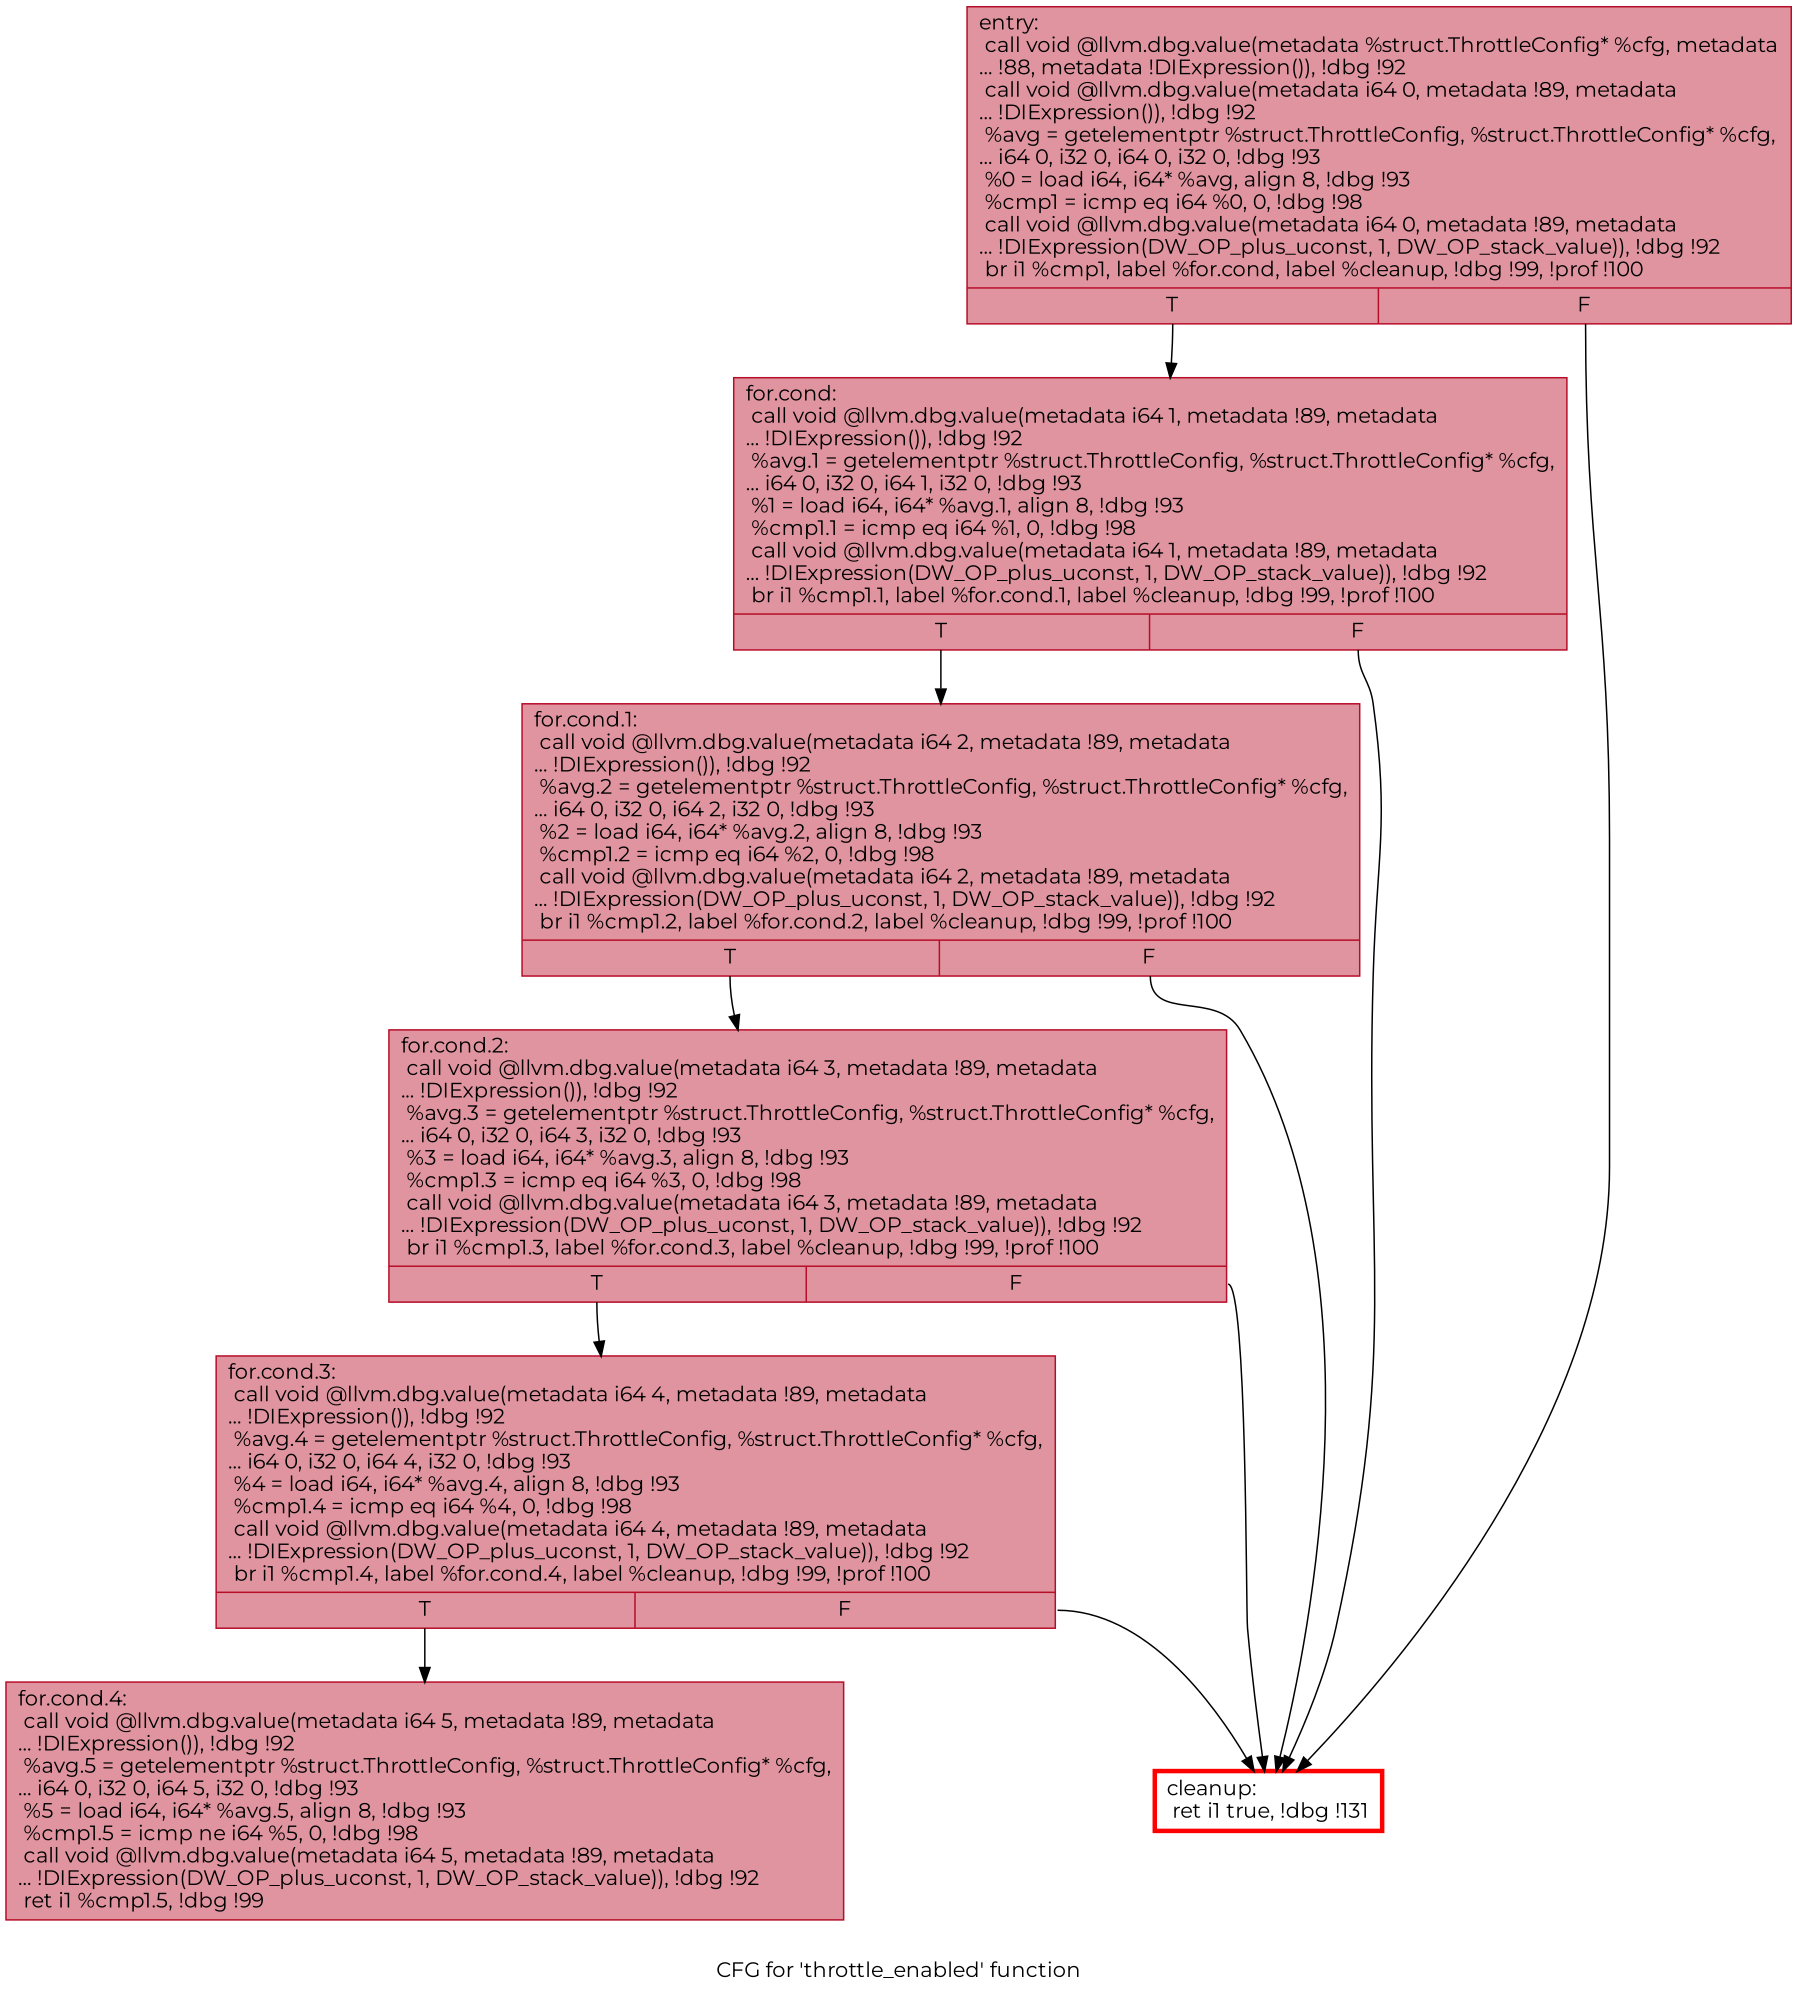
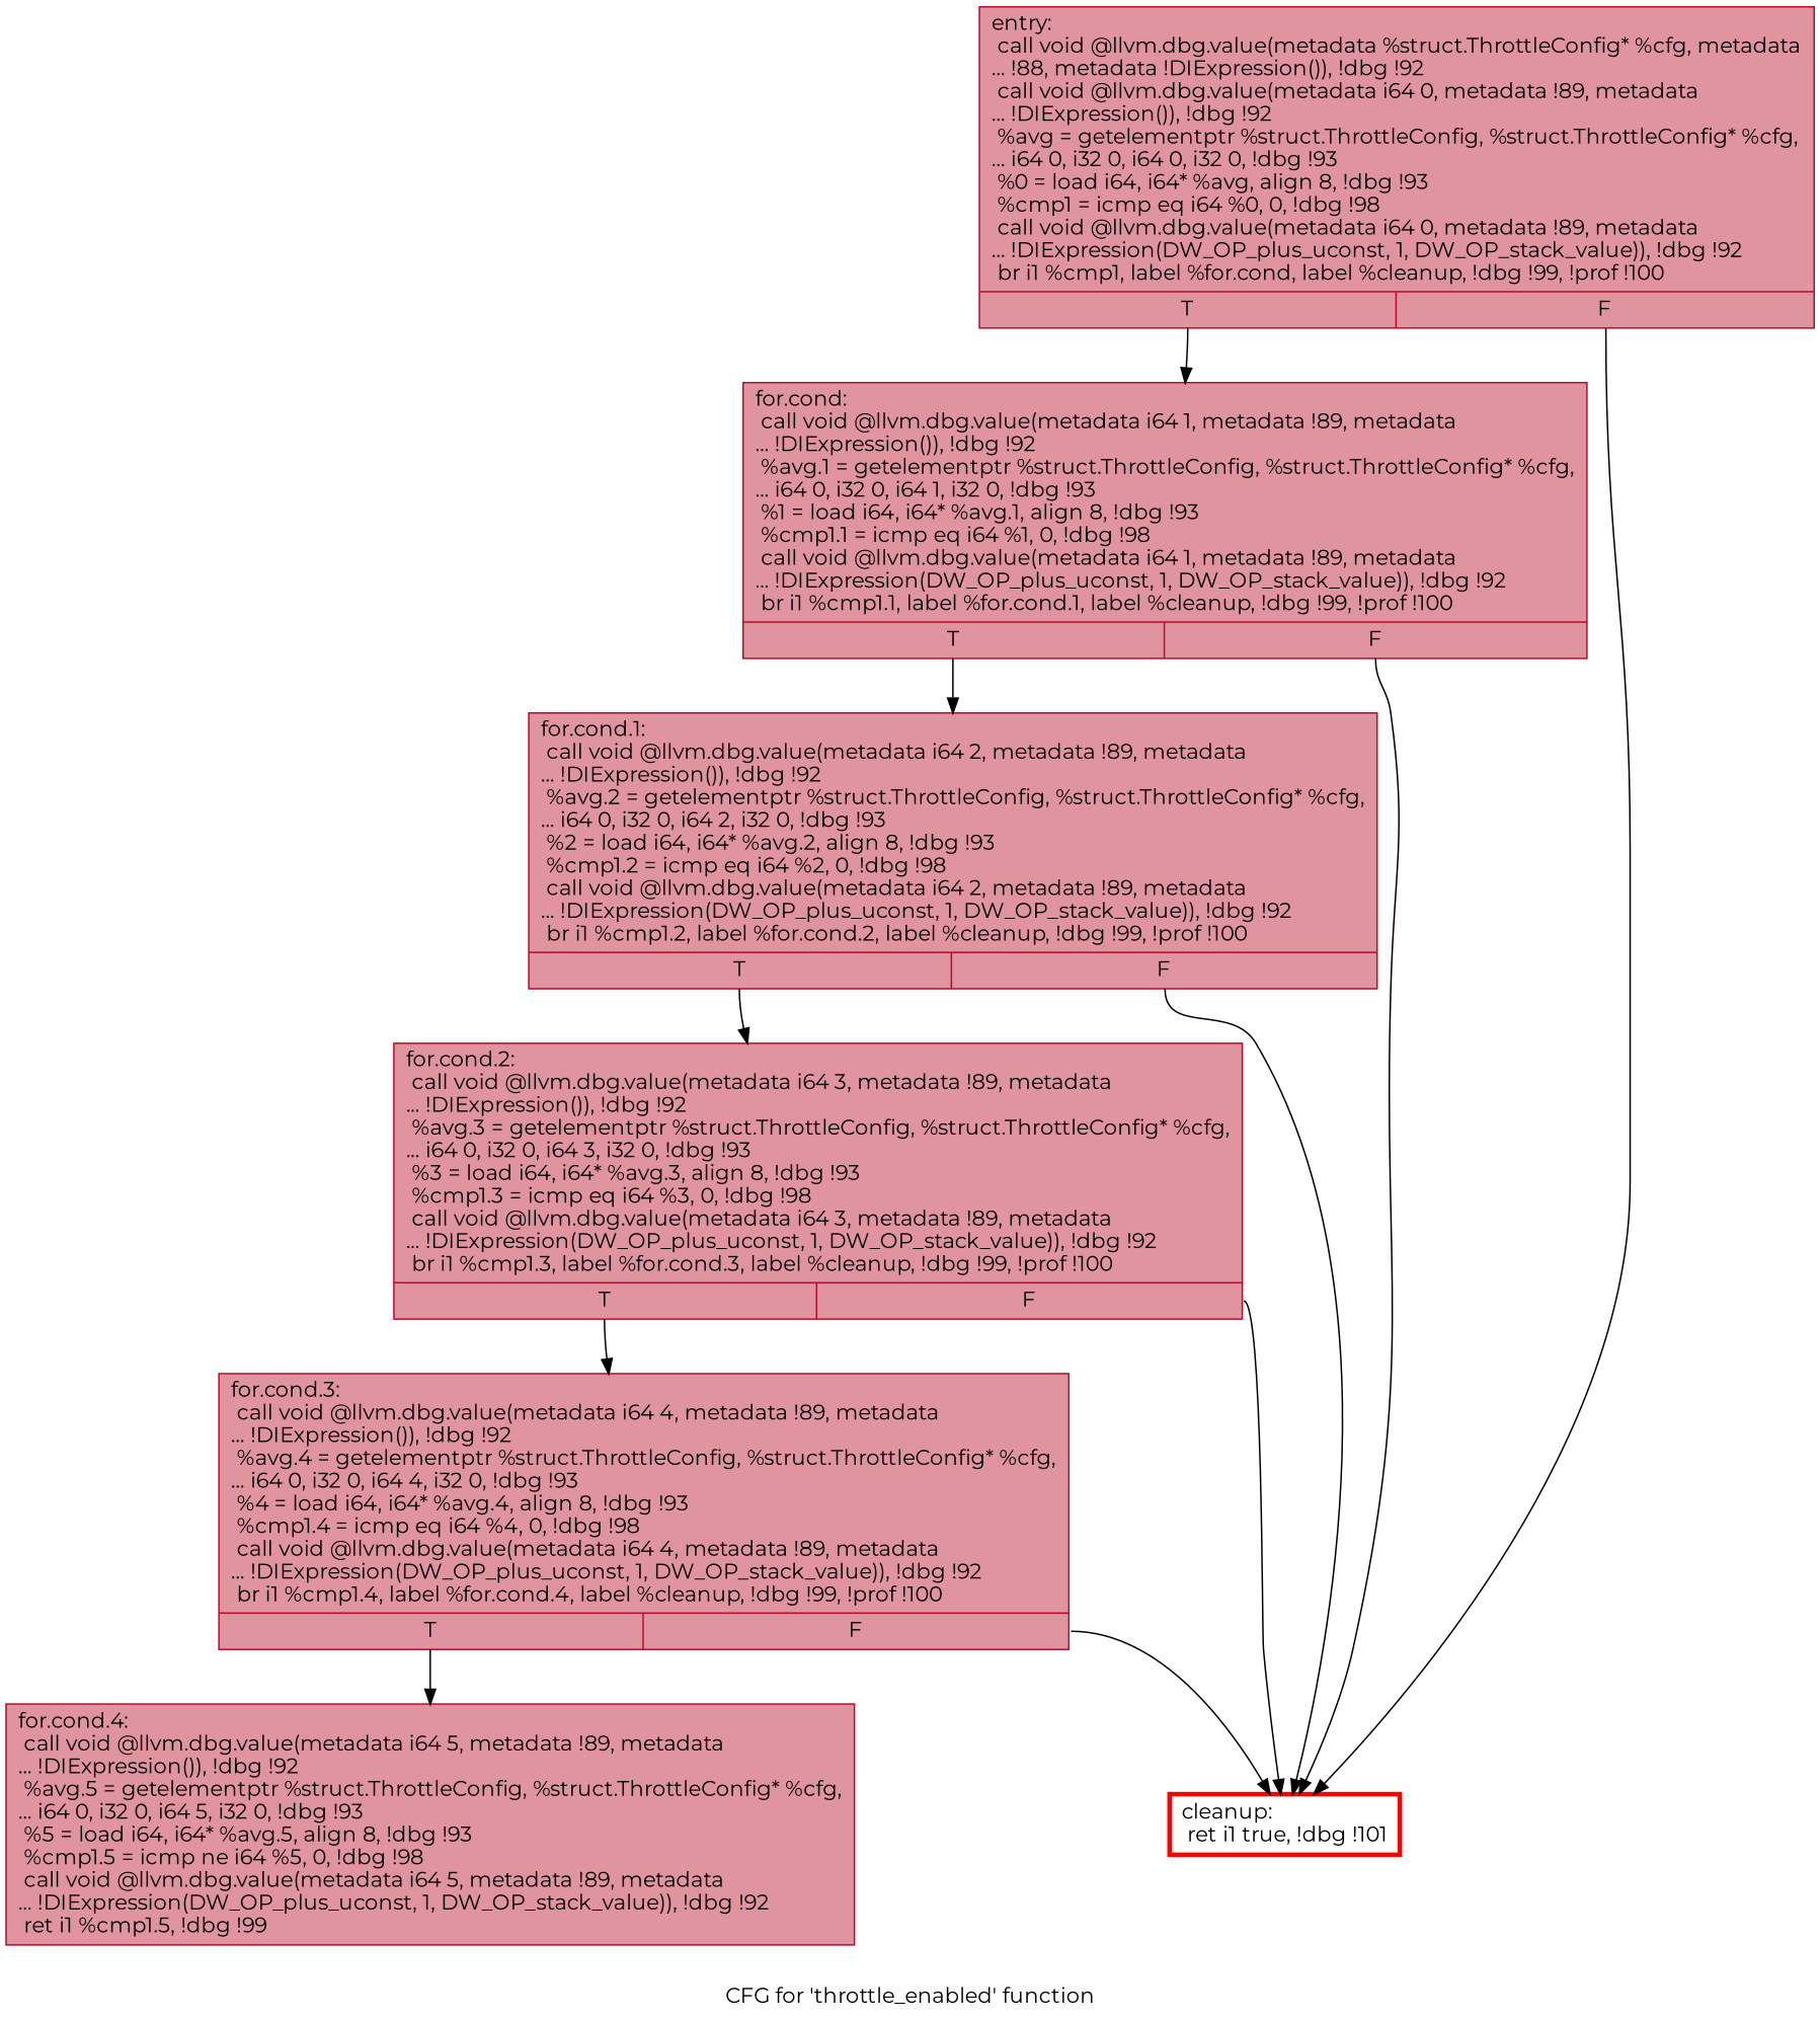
  digraph {
    label="CFG for 'throttle_enabled' function"
    fontname=Montserrat
    node [color="#b70d28ff" fillcolor="#b70d2870" shape=record style=filled fontname=Montserrat]
    edge [tailport=s0 fontname=Montserrat]
    n1 [label="{entry:\l  call void @llvm.dbg.value(metadata %struct.ThrottleConfig* %cfg, metadata\l... !88, metadata !DIExpression()), !dbg !92\l  call void @llvm.dbg.value(metadata i64 0, metadata !89, metadata\l... !DIExpression()), !dbg !92\l  %avg = getelementptr %struct.ThrottleConfig, %struct.ThrottleConfig* %cfg,\l... i64 0, i32 0, i64 0, i32 0, !dbg !93\l  %0 = load i64, i64* %avg, align 8, !dbg !93\l  %cmp1 = icmp eq i64 %0, 0, !dbg !98\l  call void @llvm.dbg.value(metadata i64 0, metadata !89, metadata\l... !DIExpression(DW_OP_plus_uconst, 1, DW_OP_stack_value)), !dbg !92\l  br i1 %cmp1, label %for.cond, label %cleanup, !dbg !99, !prof !100\l|{<s0>T|<s1>F}}"]
    n2 [label="{for.cond:                                         \l  call void @llvm.dbg.value(metadata i64 1, metadata !89, metadata\l... !DIExpression()), !dbg !92\l  %avg.1 = getelementptr %struct.ThrottleConfig, %struct.ThrottleConfig* %cfg,\l... i64 0, i32 0, i64 1, i32 0, !dbg !93\l  %1 = load i64, i64* %avg.1, align 8, !dbg !93\l  %cmp1.1 = icmp eq i64 %1, 0, !dbg !98\l  call void @llvm.dbg.value(metadata i64 1, metadata !89, metadata\l... !DIExpression(DW_OP_plus_uconst, 1, DW_OP_stack_value)), !dbg !92\l  br i1 %cmp1.1, label %for.cond.1, label %cleanup, !dbg !99, !prof !100\l|{<s0>T|<s1>F}}"]
-   n3 [color=red label="{cleanup:                                          \l  ret i1 true, !dbg !131\l}" penwidth=3.0 fillcolor="" style=""]
+   n3 [color=red label="{cleanup:                                          \l  ret i1 true, !dbg !101\l}" penwidth=3.0 fillcolor="" style=""]
    n4 [label="{for.cond.1:                                       \l  call void @llvm.dbg.value(metadata i64 2, metadata !89, metadata\l... !DIExpression()), !dbg !92\l  %avg.2 = getelementptr %struct.ThrottleConfig, %struct.ThrottleConfig* %cfg,\l... i64 0, i32 0, i64 2, i32 0, !dbg !93\l  %2 = load i64, i64* %avg.2, align 8, !dbg !93\l  %cmp1.2 = icmp eq i64 %2, 0, !dbg !98\l  call void @llvm.dbg.value(metadata i64 2, metadata !89, metadata\l... !DIExpression(DW_OP_plus_uconst, 1, DW_OP_stack_value)), !dbg !92\l  br i1 %cmp1.2, label %for.cond.2, label %cleanup, !dbg !99, !prof !100\l|{<s0>T|<s1>F}}"]
    n5 [label="{for.cond.2:                                       \l  call void @llvm.dbg.value(metadata i64 3, metadata !89, metadata\l... !DIExpression()), !dbg !92\l  %avg.3 = getelementptr %struct.ThrottleConfig, %struct.ThrottleConfig* %cfg,\l... i64 0, i32 0, i64 3, i32 0, !dbg !93\l  %3 = load i64, i64* %avg.3, align 8, !dbg !93\l  %cmp1.3 = icmp eq i64 %3, 0, !dbg !98\l  call void @llvm.dbg.value(metadata i64 3, metadata !89, metadata\l... !DIExpression(DW_OP_plus_uconst, 1, DW_OP_stack_value)), !dbg !92\l  br i1 %cmp1.3, label %for.cond.3, label %cleanup, !dbg !99, !prof !100\l|{<s0>T|<s1>F}}"]
    n6 [label="{for.cond.3:                                       \l  call void @llvm.dbg.value(metadata i64 4, metadata !89, metadata\l... !DIExpression()), !dbg !92\l  %avg.4 = getelementptr %struct.ThrottleConfig, %struct.ThrottleConfig* %cfg,\l... i64 0, i32 0, i64 4, i32 0, !dbg !93\l  %4 = load i64, i64* %avg.4, align 8, !dbg !93\l  %cmp1.4 = icmp eq i64 %4, 0, !dbg !98\l  call void @llvm.dbg.value(metadata i64 4, metadata !89, metadata\l... !DIExpression(DW_OP_plus_uconst, 1, DW_OP_stack_value)), !dbg !92\l  br i1 %cmp1.4, label %for.cond.4, label %cleanup, !dbg !99, !prof !100\l|{<s0>T|<s1>F}}"]
    n7 [label="{for.cond.4:                                       \l  call void @llvm.dbg.value(metadata i64 5, metadata !89, metadata\l... !DIExpression()), !dbg !92\l  %avg.5 = getelementptr %struct.ThrottleConfig, %struct.ThrottleConfig* %cfg,\l... i64 0, i32 0, i64 5, i32 0, !dbg !93\l  %5 = load i64, i64* %avg.5, align 8, !dbg !93\l  %cmp1.5 = icmp ne i64 %5, 0, !dbg !98\l  call void @llvm.dbg.value(metadata i64 5, metadata !89, metadata\l... !DIExpression(DW_OP_plus_uconst, 1, DW_OP_stack_value)), !dbg !92\l  ret i1 %cmp1.5, !dbg !99\l}"]
    n1 -> n2
    n1 -> n3 [tailport=s1]
    n2 -> n3 [tailport=s1]
    n2 -> n4
    n4 -> n3 [tailport=s1]
    n4 -> n5
    n5 -> n3 [tailport=s1]
    n5 -> n6
    n6 -> n3 [tailport=s1]
    n6 -> n7
  }
